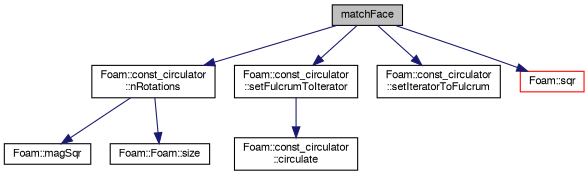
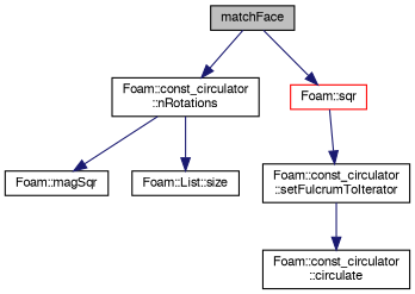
  digraph {
    rankdir=TB
    node [color=black fontname=FreeSans fontsize=10 shape=record]
    edge [color=midnightblue fontname=FreeSans fontsize=10 labelfontname=FreeSans labelfontsize=10 style=solid]
    n1 [fillcolor=grey75 fontcolor=black height=0.2 label=matchFace style=filled width=0.4]
    n2 [height=0.2 label="Foam::const_circulator\l::nRotations" width=0.4]
    n3 [height=0.2 label="Foam::const_circulator\l::setFulcrumToIterator" width=0.4]
-   n4 [height=0.2 label="Foam::const_circulator\l::setIteratorToFulcrum" width=0.4]
    n5 [color=red height=0.2 label="Foam::sqr" width=0.4]
    n6 [height=0.2 label="Foam::const_circulator\l::circulate" width=0.4]
    n7 [height=0.2 label="Foam::magSqr" width=0.4]
-   n8 [height=0.2 label="Foam::Foam::size" width=0.4]
+   n8 [height=0.2 label="Foam::List::size" width=0.4]
    n1 -> n2
-   n1 -> n3
-   n1 -> n4
+   n5 -> n3
    n1 -> n5
    n2 -> n7
    n2 -> n8
    n3 -> n6
  }
